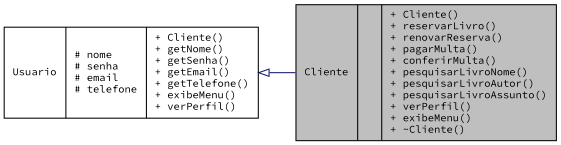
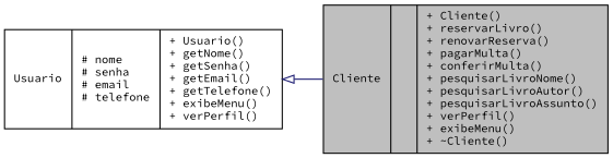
  digraph {
    rankdir=LR
    fontname="Source Code Pro"
    node [color=black fontname="Source Code Pro" fontsize=10 shape=record style=filled]
    n1 [fillcolor=grey75 fontcolor=black height=0.2 label="{Cliente\n||+ Cliente()\l+ reservarLivro()\l+ renovarReserva()\l+ pagarMulta()\l+ conferirMulta()\l+ pesquisarLivroNome()\l+ pesquisarLivroAutor()\l+ pesquisarLivroAssunto()\l+ verPerfil()\l+ exibeMenu()\l+ ~Cliente()\l}" width=0.4]
-   n2 [fillcolor=white height=0.2 label="{Usuario\n|# nome\l# senha\l# email\l# telefone\l|+ Cliente()\l+ getNome()\l+ getSenha()\l+ getEmail()\l+ getTelefone()\l+ exibeMenu()\l+ verPerfil()\l}" width=0.4]
+   n2 [fillcolor=white height=0.2 label="{Usuario\n|# nome\l# senha\l# email\l# telefone\l|+ Usuario()\l+ getNome()\l+ getSenha()\l+ getEmail()\l+ getTelefone()\l+ exibeMenu()\l+ verPerfil()\l}" width=0.4]
    n2 -> n1 [arrowtail=onormal color=midnightblue dir=back fontname="Source Code Pro" fontsize=10 labelfontname=Helvetica labelfontsize=10 style=solid]
  }
